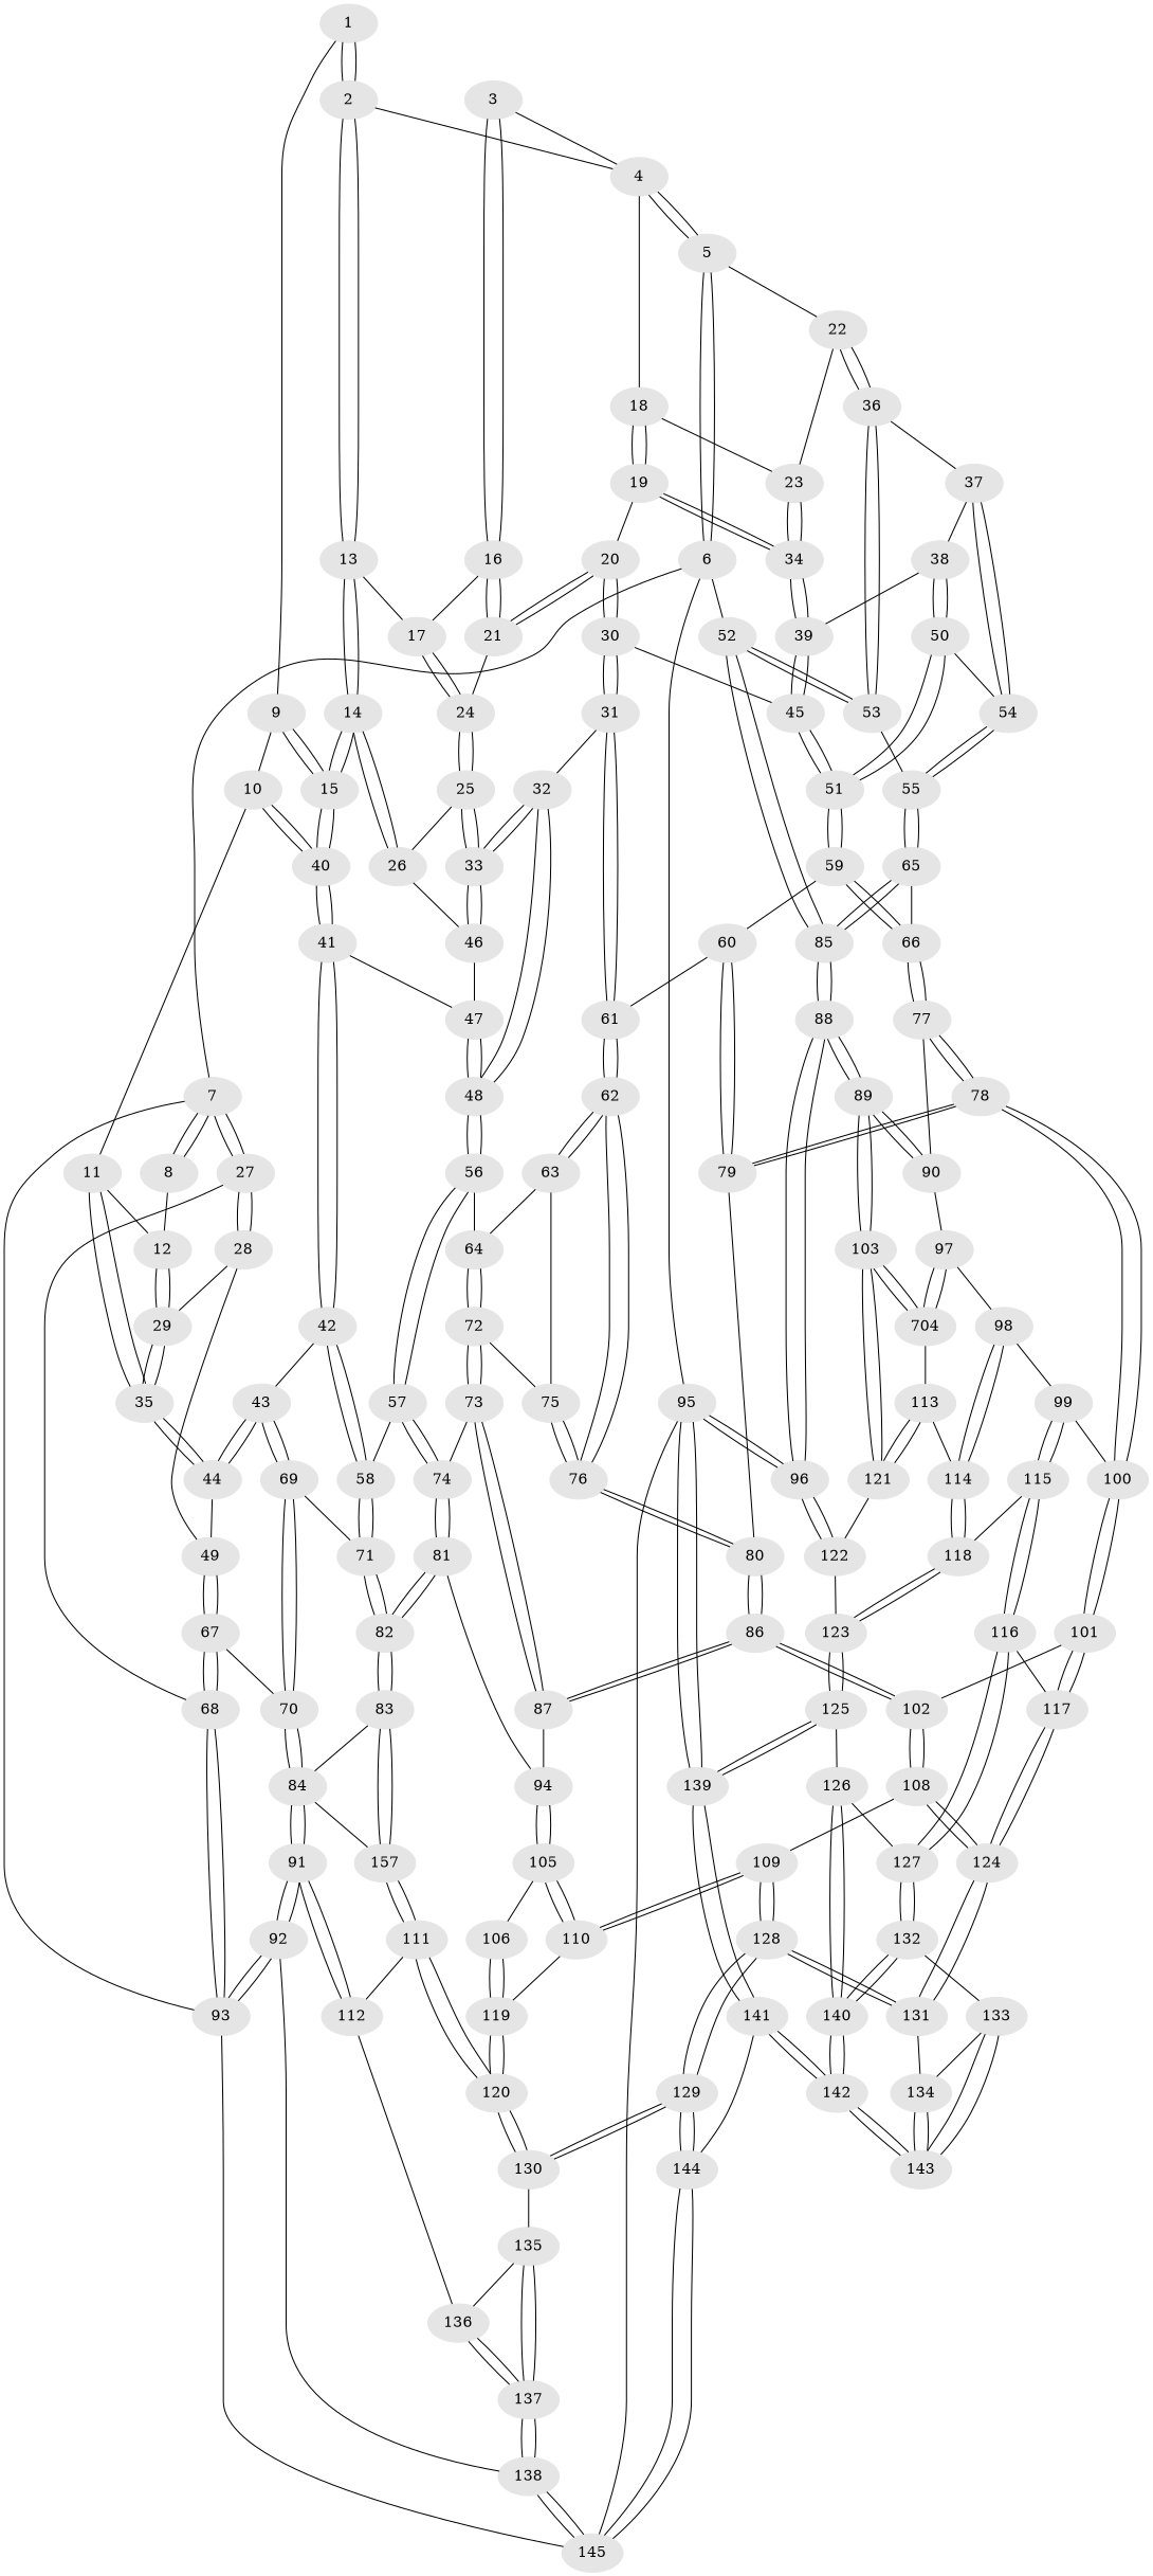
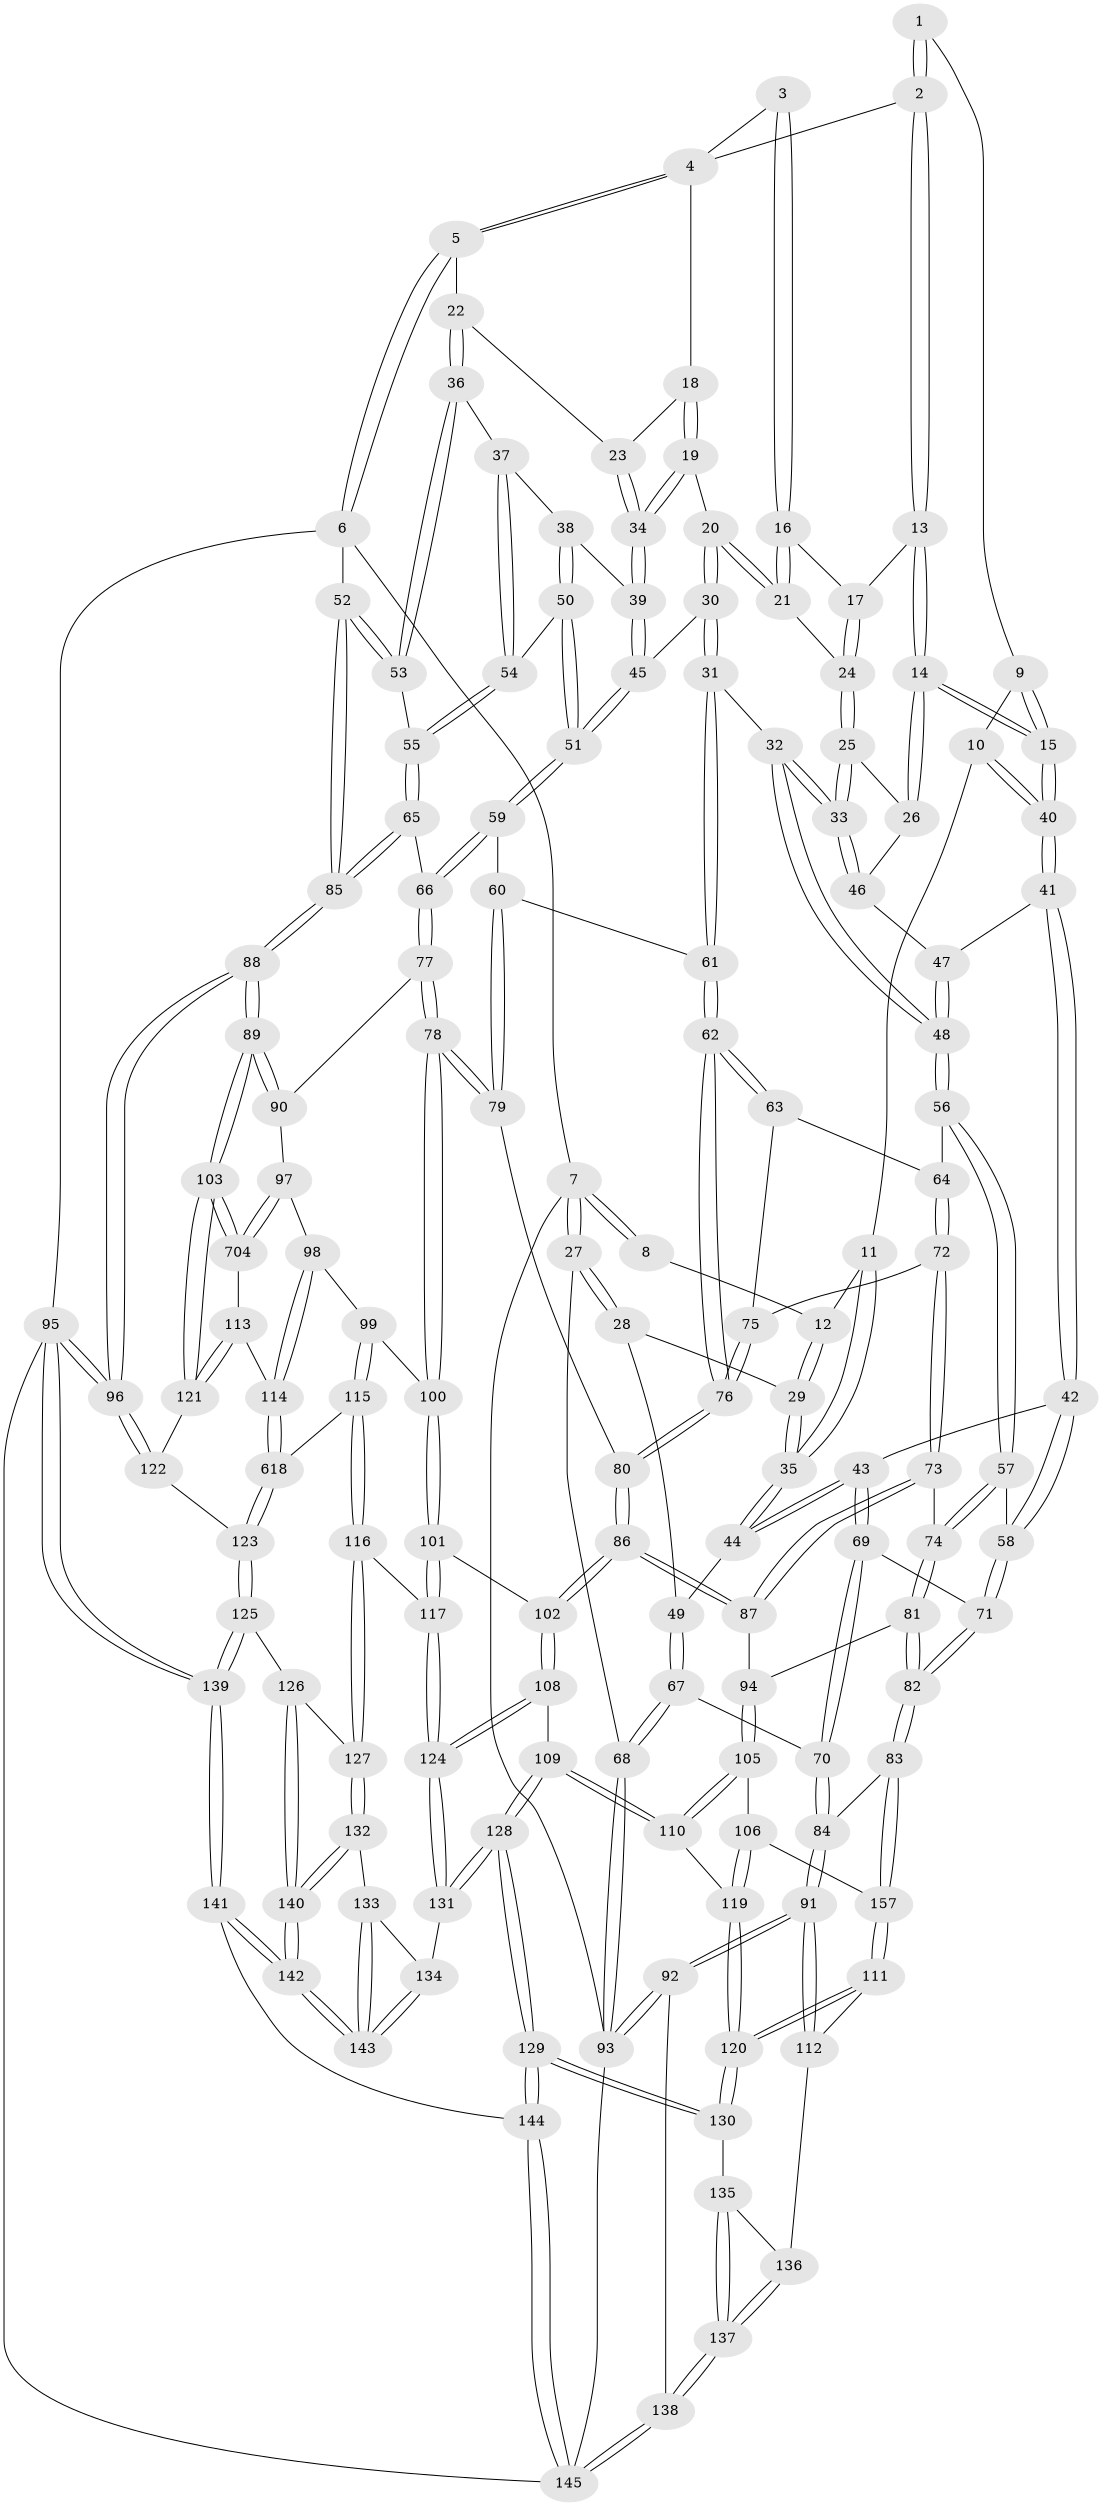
  graph {
    node [color=gray90 style=filled]
    1
    2
    9
    13
    4
    10
    15
    3
    16
    14
    17
    5
    18
    21
    6
    22
    19
    23
    7
    52
    95
    36
    8
    27
    93
    53
    85
    96
    145
    139
    12
    28
    68
    29
    11
    40
    35
    41
    44
    26
    24
    46
    25
    20
    34
    30
    39
    31
    45
    37
    33
    47
    49
    67
    32
    61
    51
    48
    62
    56
    38
    54
    55
    50
    42
    43
    58
    69
    71
    70
    59
    57
    64
    60
    66
    88
    65
    74
    72
    81
    82
    79
    77
    80
    63
    76
    75
    73
    78
    90
    84
    91
    83
    87
    94
    86
    100
    97
    101
    102
    105
    n102 [label=157]
    111
    92
    112
    89
    108
    103
    122
    n110 [label=704]
    121
    98
    138
    136
    106
    110
    141
    123
    99
    114
    113
    115
-   118
+   118 [label=618]
    116
    117
    124
    109
    119
    120
    128
    131
    129
    130
    137
    127
    132
    125
    135
    126
    134
    140
    142
    133
    144
    143
    1 -- 2
    1 -- 2
    1 -- 9
    2 -- 13
    2 -- 13
    2 -- 4
    9 -- 10
    9 -- 15
    9 -- 15
    13 -- 14
    13 -- 14
    13 -- 17
    4 -- 5
    4 -- 5
    4 -- 18
    10 -- 11
    10 -- 40
    10 -- 40
    15 -- 40
    15 -- 40
    3 -- 4
    3 -- 16
    3 -- 16
    16 -- 17
    16 -- 21
    16 -- 21
    14 -- 15
    14 -- 15
    14 -- 26
    14 -- 26
    17 -- 24
    17 -- 24
    5 -- 6
    5 -- 6
    5 -- 22
    18 -- 19
    18 -- 19
    18 -- 23
    21 -- 24
    6 -- 7
    6 -- 52
    6 -- 95
    22 -- 23
    22 -- 36
    22 -- 36
    19 -- 20
    19 -- 34
    19 -- 34
    23 -- 34
    23 -- 34
    7 -- 8
    7 -- 8
    7 -- 27
    7 -- 27
    7 -- 93
    52 -- 53
    52 -- 53
    52 -- 85
    52 -- 85
    95 -- 96
    95 -- 96
    95 -- 145
    95 -- 139
    95 -- 139
    36 -- 53
    36 -- 53
    36 -- 37
    8 -- 12
    27 -- 28
    27 -- 28
    27 -- 68
    93 -- 145
    53 -- 55
    85 -- 88
    85 -- 88
    96 -- 122
    96 -- 122
    139 -- 141
    139 -- 141
    12 -- 29
    12 -- 29
    28 -- 29
    28 -- 49
    68 -- 93
    68 -- 93
    29 -- 35
    29 -- 35
    11 -- 12
    11 -- 35
    11 -- 35
    40 -- 41
    40 -- 41
    35 -- 44
    35 -- 44
    41 -- 47
    41 -- 42
    41 -- 42
    44 -- 49
    26 -- 46
    24 -- 25
    24 -- 25
    46 -- 47
    25 -- 26
    25 -- 33
    25 -- 33
    20 -- 21
    20 -- 21
    20 -- 30
    20 -- 30
    34 -- 39
    34 -- 39
    30 -- 31
    30 -- 31
    30 -- 45
    39 -- 45
    39 -- 45
    31 -- 32
    31 -- 61
    31 -- 61
    45 -- 51
    45 -- 51
    37 -- 38
    37 -- 54
    37 -- 54
    33 -- 46
    33 -- 46
    47 -- 48
    47 -- 48
    49 -- 67
    49 -- 67
    67 -- 68
    67 -- 68
    67 -- 70
    32 -- 33
    32 -- 33
    32 -- 48
    32 -- 48
    61 -- 62
    61 -- 62
    51 -- 59
    51 -- 59
    48 -- 56
    48 -- 56
    62 -- 63
    62 -- 63
    62 -- 76
    62 -- 76
    56 -- 57
    56 -- 57
    56 -- 64
    38 -- 39
    38 -- 50
    38 -- 50
    54 -- 55
    54 -- 55
    55 -- 65
    55 -- 65
    50 -- 51
    50 -- 51
    50 -- 54
    42 -- 43
    42 -- 58
    42 -- 58
    43 -- 44
    43 -- 44
    43 -- 69
    43 -- 69
    58 -- 71
    58 -- 71
    69 -- 71
    69 -- 70
    69 -- 70
    71 -- 82
    71 -- 82
    70 -- 84
    70 -- 84
    59 -- 60
    59 -- 66
    59 -- 66
    57 -- 58
    57 -- 74
    57 -- 74
    64 -- 72
    64 -- 72
    60 -- 61
    60 -- 79
    60 -- 79
    66 -- 77
    66 -- 77
    88 -- 96
    88 -- 96
    88 -- 89
    88 -- 89
    65 -- 85
    65 -- 85
    65 -- 66
    74 -- 81
    74 -- 81
    72 -- 75
    72 -- 73
    72 -- 73
    81 -- 82
    81 -- 82
    81 -- 94
    82 -- 83
    82 -- 83
    79 -- 80
    77 -- 78
    77 -- 78
    77 -- 90
    80 -- 86
    80 -- 86
    63 -- 64
    63 -- 75
    76 -- 80
    76 -- 80
    75 -- 76
    75 -- 76
    73 -- 74
    73 -- 87
    73 -- 87
    78 -- 79
    78 -- 79
    78 -- 100
    78 -- 100
    90 -- 97
    84 -- 91
    84 -- 91
    91 -- 92
    91 -- 92
    91 -- 112
    91 -- 112
    83 -- 84
    83 -- n102
    83 -- n102
    87 -- 94
    94 -- 105
    94 -- 105
    86 -- 87
    86 -- 87
    86 -- 102
    86 -- 102
    100 -- 101
    100 -- 101
    97 -- n110
    97 -- n110
    97 -- 98
    101 -- 102
    101 -- 117
    101 -- 117
    102 -- 108
    102 -- 108
    105 -- 106
    105 -- 110
    105 -- 110
    n102 -- 111
    n102 -- 111
    111 -- 112
    111 -- 120
    111 -- 120
    92 -- 93
    92 -- 93
    92 -- 138
    112 -- 136
    89 -- 90
    89 -- 90
    89 -- 103
    89 -- 103
    108 -- 124
    108 -- 124
    108 -- 109
    103 -- n110
    103 -- n110
    103 -- 121
    103 -- 121
    122 -- 123
    n110 -- 113
    121 -- 122
    98 -- 99
    98 -- 114
    98 -- 114
    138 -- 145
    138 -- 145
    136 -- 137
    136 -- 137
-   84 -- n102
+   106 -- n102
    106 -- 119
    106 -- 119
    110 -- 119
    141 -- 142
    141 -- 142
    141 -- 144
    123 -- 125
    123 -- 125
    99 -- 100
    99 -- 115
    99 -- 115
    114 -- 118
    114 -- 118
    113 -- 121
    113 -- 121
    113 -- 114
    115 -- 118
    115 -- 116
    115 -- 116
    118 -- 123
    118 -- 123
    116 -- 117
    116 -- 127
    116 -- 127
    117 -- 124
    117 -- 124
    124 -- 131
    124 -- 131
    109 -- 110
    109 -- 110
    109 -- 128
    109 -- 128
    119 -- 120
    119 -- 120
    120 -- 130
    120 -- 130
    128 -- 131
    128 -- 131
    128 -- 129
    128 -- 129
    131 -- 134
    129 -- 130
    129 -- 130
    129 -- 144
    129 -- 144
    130 -- 135
    137 -- 138
    137 -- 138
    127 -- 132
    127 -- 132
    132 -- 140
    132 -- 140
    132 -- 133
    125 -- 139
    125 -- 139
    125 -- 126
    135 -- 136
    135 -- 137
    135 -- 137
    126 -- 127
    126 -- 140
    126 -- 140
    134 -- 143
    134 -- 143
    140 -- 142
    140 -- 142
    142 -- 143
    142 -- 143
    133 -- 134
    133 -- 143
    133 -- 143
    144 -- 145
    144 -- 145
  }
